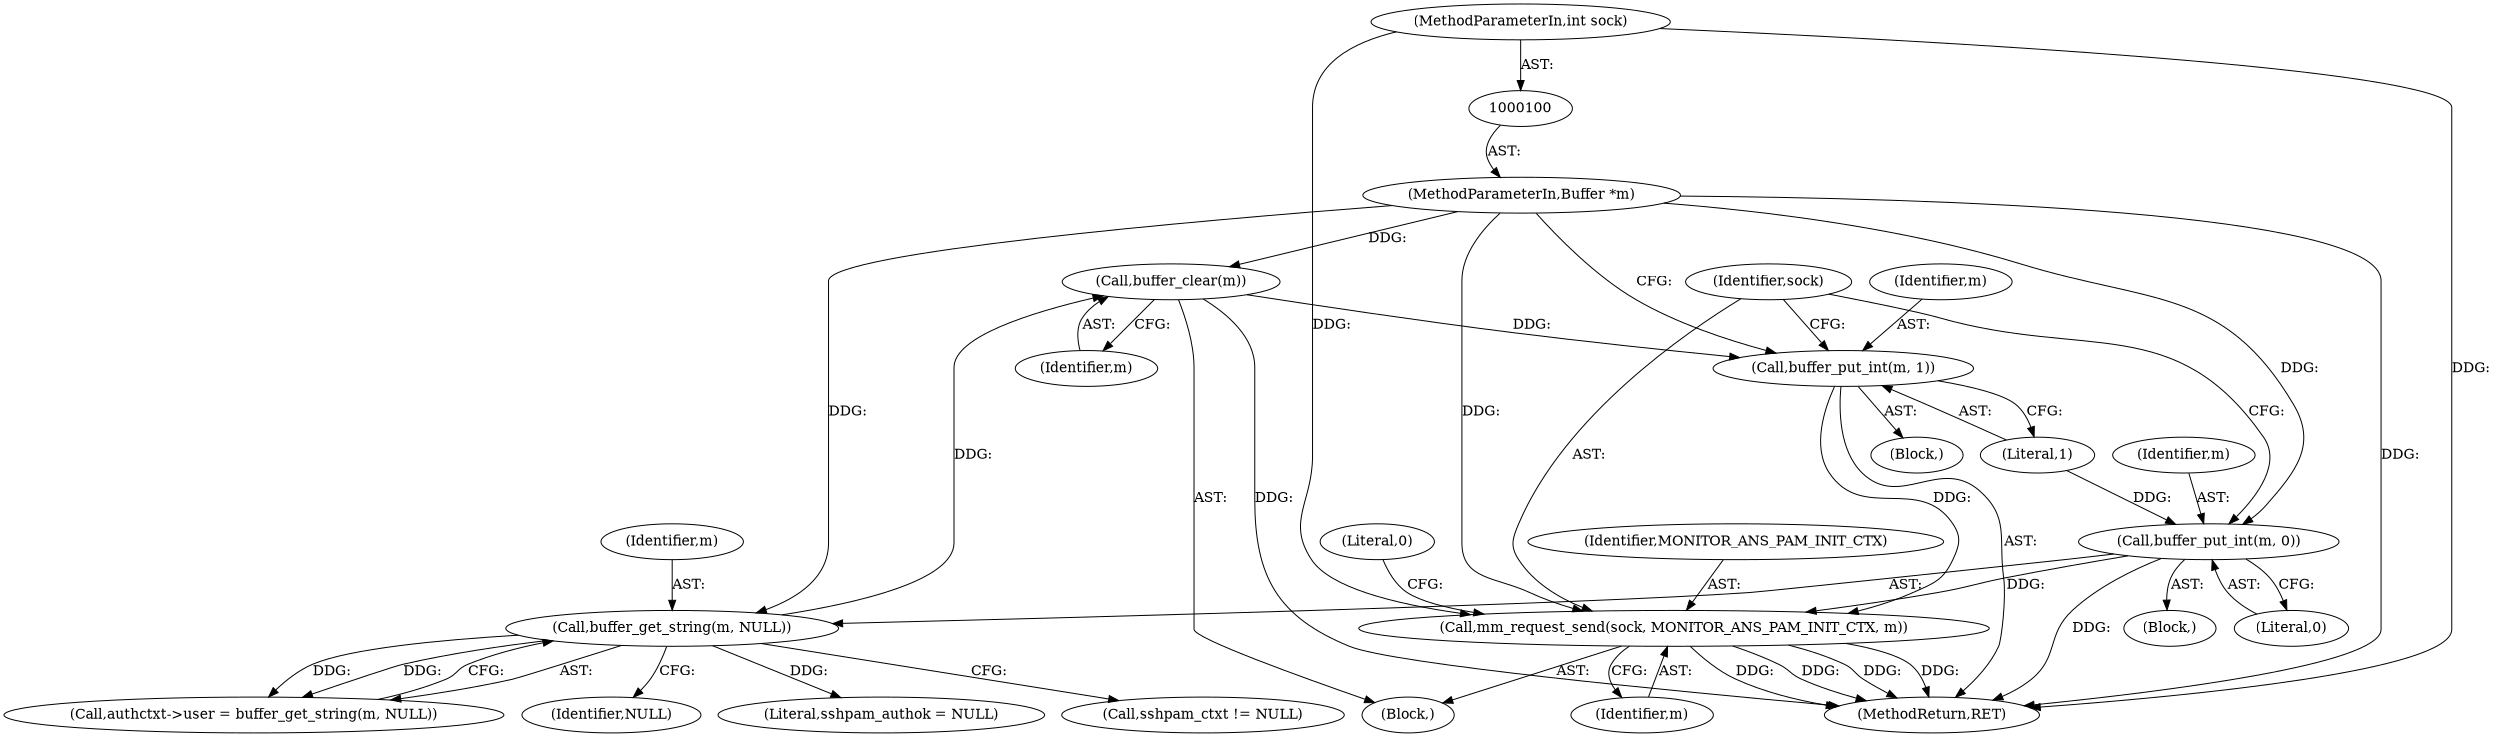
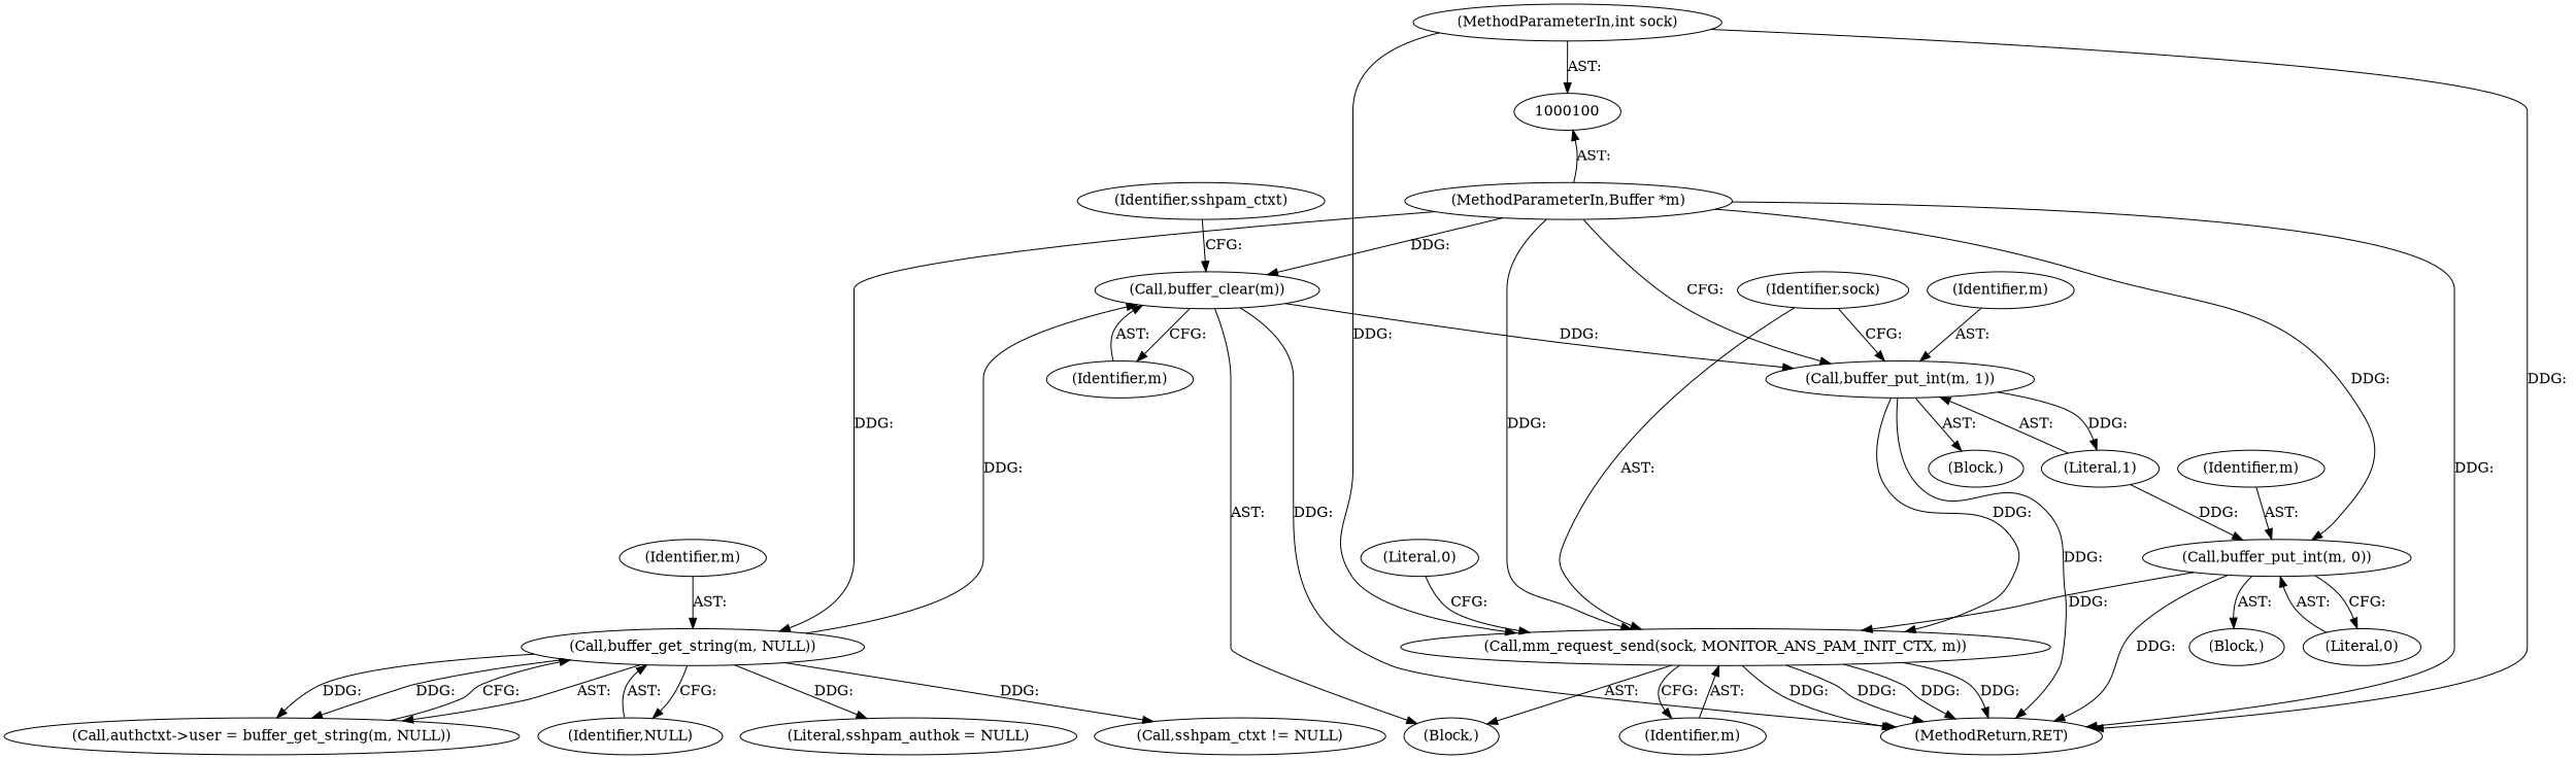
  digraph {
    n1 [label="(Call,mm_request_send(sock, MONITOR_ANS_PAM_INIT_CTX, m))"]
    n2 [label="(Block,)"]
    n3 [label="(MethodReturn,RET)"]
    n4 [label="(Identifier,m)"]
    n5 [label="(MethodParameterIn,int sock)"]
    1000100
    n7 [label="(Call,buffer_put_int(m, 0))"]
    n8 [label="(Block,)"]
    n9 [label="(Literal,0)"]
    n10 [label="(Call,buffer_clear(m))"]
    n11 [label="(Call,buffer_put_int(m, 1))"]
    n12 [label="(Identifier,m)"]
    n13 [label="(Block,)"]
    n14 [label="(Literal,1)"]
    n15 [label="(Call,buffer_get_string(m, NULL))"]
    n16 [label="(Call,authctxt->user = buffer_get_string(m, NULL))"]
    n17 [label="(Identifier,NULL)"]
    n18 [label="(Literal,sshpam_authok = NULL)"]
    n19 [label="(Call,sshpam_ctxt != NULL)"]
    n20 [label="(MethodParameterIn,Buffer *m)"]
    n21 [label="(Identifier,m)"]
-   n22 [label="(Identifier,MONITOR_ANS_PAM_INIT_CTX)"]
+   n23 [label="(Identifier,sshpam_ctxt)"]
    n24 [label="(Identifier,m)"]
    n25 [label="(Identifier,sock)"]
    n26 [label="(Identifier,m)"]
    n27 [label="(Literal,0)"]
    n1 -> n2 [label="AST: "]
    n1 -> n3 [label="DDG: "]
    n1 -> n3 [label="DDG: "]
    n1 -> n3 [label="DDG: "]
    n1 -> n3 [label="DDG: "]
    n1 -> n4 [label="CFG: "]
    n4 -> n1 [label="AST: "]
    n5 -> n1 [label="DDG: "]
    n5 -> n3 [label="DDG: "]
    n5 -> 1000100 [label="AST: "]
    n7 -> n1 [label="DDG: "]
    n7 -> n3 [label="DDG: "]
    n7 -> n8 [label="AST: "]
    n7 -> n9 [label="CFG: "]
    n9 -> n7 [label="AST: "]
    n10 -> n2 [label="AST: "]
    n10 -> n3 [label="DDG: "]
    n10 -> n11 [label="DDG: "]
    n10 -> n12 [label="CFG: "]
    n11 -> n1 [label="DDG: "]
-   n11 -> n3 [label="AST: "]
+   n11 -> n3 [label="DDG: "]
    n11 -> n13 [label="AST: "]
-   n11 -> n14 [label="CFG: "]
+   n11 -> n14 [label="DDG: "]
    n12 -> n10 [label="AST: "]
    n14 -> n7 [label="DDG: "]
    n14 -> n11 [label="AST: "]
    n15 -> n10 [label="DDG: "]
    n15 -> n16 [label="AST: "]
    n15 -> n16 [label="DDG: "]
    n15 -> n16 [label="DDG: "]
    n15 -> n17 [label="CFG: "]
    n15 -> n18 [label="DDG: "]
-   n15 -> n19 [label="CFG: "]
+   n15 -> n19 [label="DDG: "]
    n16 -> n15 [label="CFG: "]
-   n7 -> n15 [label="AST: "]
+   n17 -> n15 [label="AST: "]
    n20 -> n1 [label="DDG: "]
    n20 -> n3 [label="DDG: "]
-   1000100 -> n20 [label="AST: "]
+   n20 -> 1000100 [label="AST: "]
    n20 -> n7 [label="DDG: "]
    n20 -> n10 [label="DDG: "]
    n20 -> n11 [label="CFG: "]
    n20 -> n15 [label="DDG: "]
    n21 -> n7 [label="AST: "]
-   n22 -> n1 [label="AST: "]
+   n23 -> n10 [label="CFG: "]
    n24 -> n11 [label="AST: "]
    n25 -> n1 [label="AST: "]
-   n25 -> n7 [label="CFG: "]
    n25 -> n11 [label="CFG: "]
    n26 -> n15 [label="AST: "]
    n27 -> n1 [label="CFG: "]
  }
